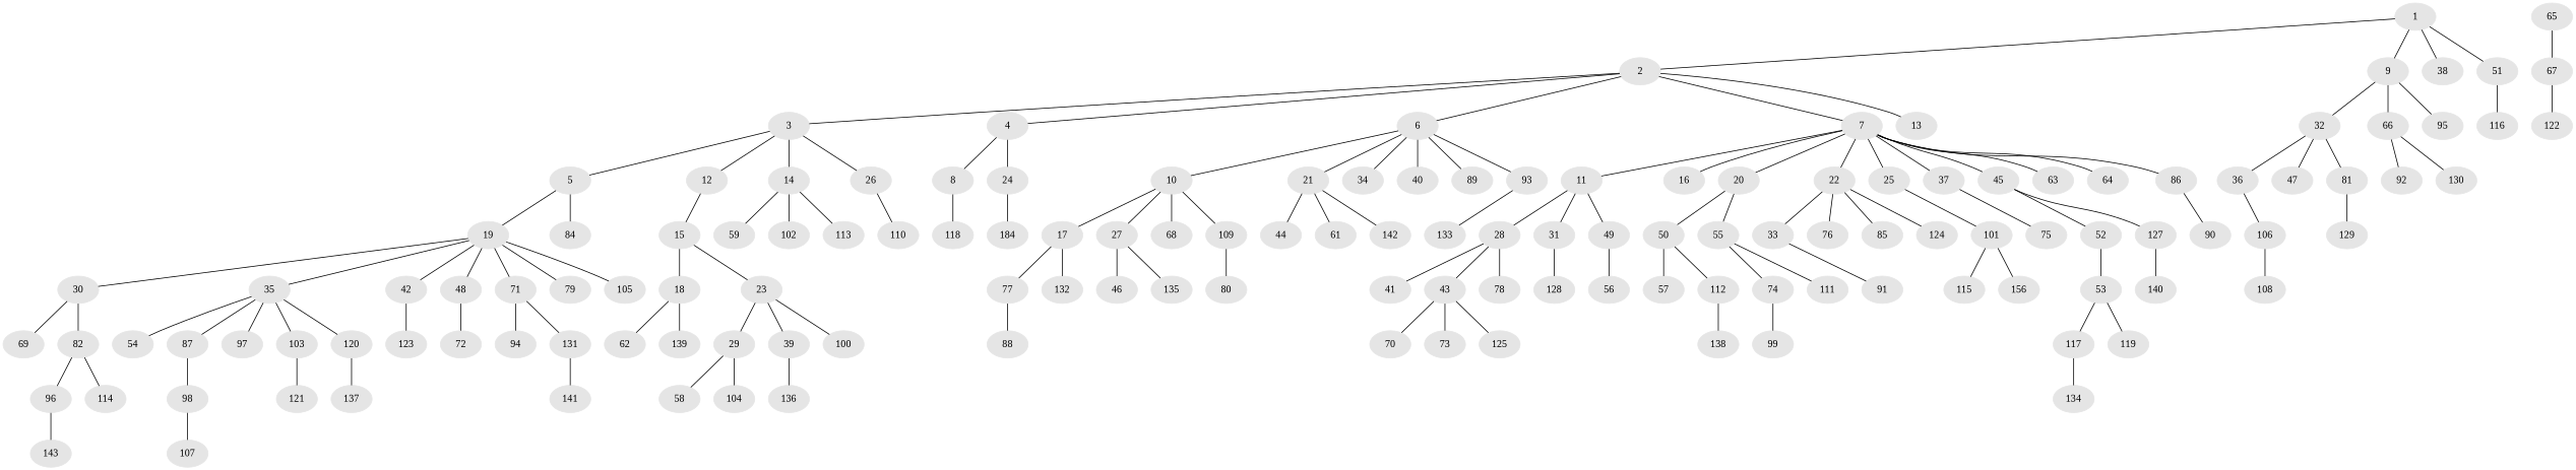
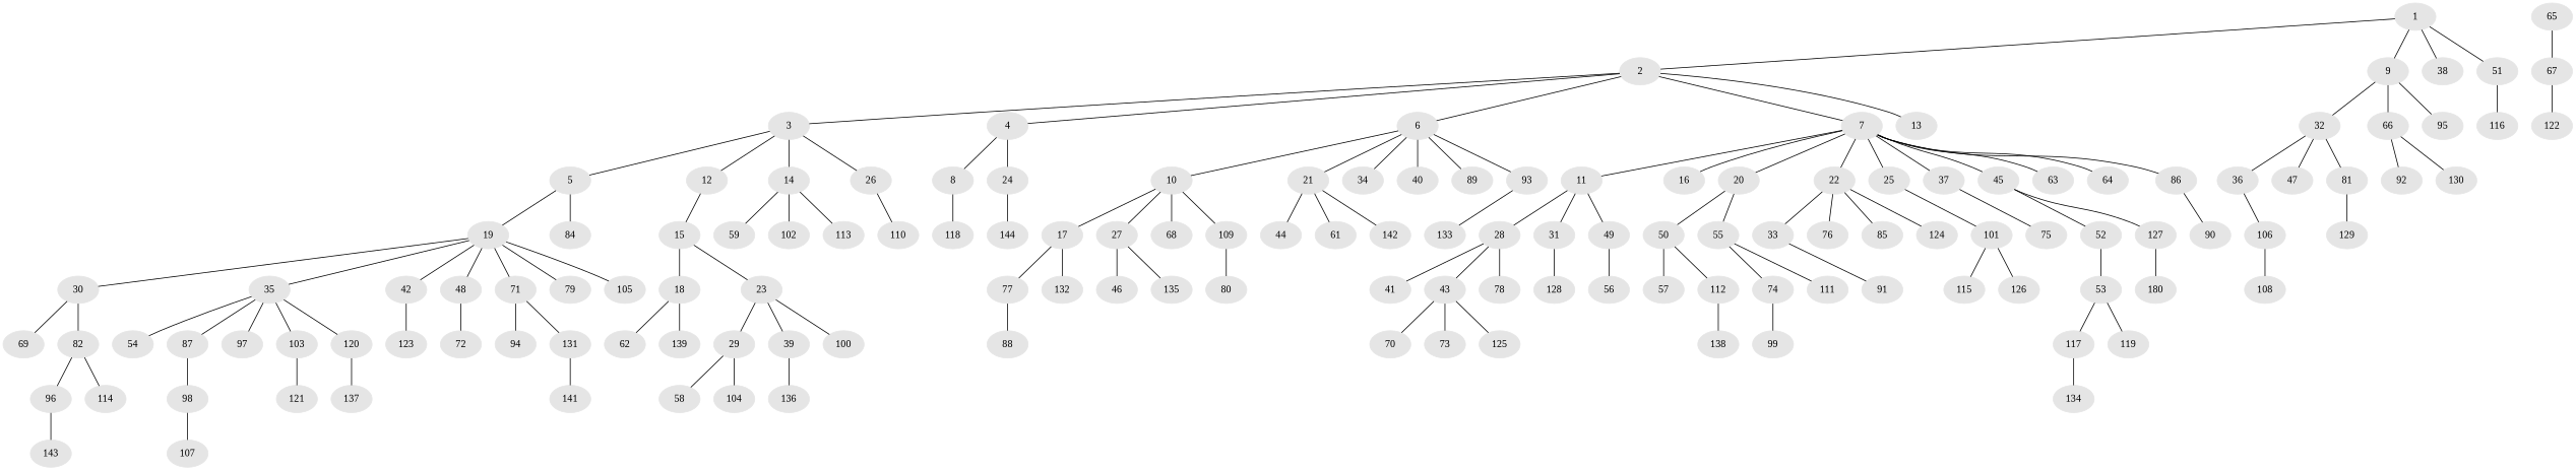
  graph {
    fontname="Liberation Serif"
    node [color=gray90 fontname="Liberation Serif" style=filled]
    edge [fontname="Liberation Serif"]
    1
    2
    9
    38
    51
    3
    4
    6
    7
    13
    32
    66
    95
    116
    5
    12
    14
    26
    8
    24
    10
    21
    34
    40
    89
    93
    11
    16
    20
    22
    25
    37
    45
    63
    64
    86
    19
    84
    15
    59
    102
    113
    110
    118
-   144 [label=184]
+   144
    30
    35
    42
    48
    71
    79
    105
    17
    27
    68
    109
    44
    61
    142
    133
    28
    31
    49
    50
    55
    33
    76
    85
    124
    101
    75
    52
    127
    90
    36
    47
    81
    92
    130
    77
    132
    46
    135
    80
    41
    43
    78
    128
    56
    18
    23
    62
    139
    29
    39
    100
    88
    69
    82
    54
    87
    97
    103
    120
    123
    72
    94
    131
    57
    112
    74
    111
    91
    58
    104
    136
    115
-   126 [label=156]
+   126
    70
    73
    125
    96
    114
    106
    129
    98
    121
    137
    108
    53
-   140
+   140 [label=180]
    138
    117
    119
    134
    99
    65
    67
    122
    141
    143
    107
    1 -- 2
    1 -- 9
    1 -- 38
    1 -- 51
    2 -- 3
    2 -- 4
    2 -- 6
    2 -- 7
    2 -- 13
    9 -- 32
    9 -- 66
    9 -- 95
    51 -- 116
    3 -- 5
    3 -- 12
    3 -- 14
    3 -- 26
    4 -- 8
    4 -- 24
    6 -- 10
    6 -- 21
    6 -- 34
    6 -- 40
    6 -- 89
    6 -- 93
    7 -- 11
    7 -- 16
    7 -- 20
    7 -- 22
    7 -- 25
    7 -- 37
    7 -- 45
    7 -- 63
    7 -- 64
    7 -- 86
    32 -- 36
    32 -- 47
    32 -- 81
    66 -- 92
    66 -- 130
    5 -- 19
    5 -- 84
    12 -- 15
    14 -- 59
    14 -- 102
    14 -- 113
    26 -- 110
    8 -- 118
    24 -- 144
    10 -- 17
    10 -- 27
    10 -- 68
    10 -- 109
    21 -- 44
    21 -- 61
    21 -- 142
    93 -- 133
    11 -- 28
    11 -- 31
    11 -- 49
    20 -- 50
    20 -- 55
    22 -- 33
    22 -- 76
    22 -- 85
    22 -- 124
    25 -- 101
    37 -- 75
    45 -- 52
    45 -- 127
    86 -- 90
    19 -- 30
    19 -- 35
    19 -- 42
    19 -- 48
    19 -- 71
    19 -- 79
    19 -- 105
    15 -- 18
    15 -- 23
    30 -- 69
    30 -- 82
    35 -- 54
    35 -- 87
    35 -- 97
    35 -- 103
    35 -- 120
    42 -- 123
    48 -- 72
    71 -- 94
    71 -- 131
    17 -- 77
    17 -- 132
    27 -- 46
    27 -- 135
    109 -- 80
    28 -- 41
    28 -- 43
    28 -- 78
    31 -- 128
    49 -- 56
    50 -- 57
    50 -- 112
    55 -- 74
    55 -- 111
    33 -- 91
    101 -- 115
    101 -- 126
    52 -- 53
    127 -- 140
    36 -- 106
    81 -- 129
    77 -- 88
    43 -- 70
    43 -- 73
    43 -- 125
    18 -- 62
    18 -- 139
    23 -- 29
    23 -- 39
    23 -- 100
    29 -- 58
    29 -- 104
    39 -- 136
    82 -- 96
    82 -- 114
    87 -- 98
    103 -- 121
    120 -- 137
    131 -- 141
    112 -- 138
    74 -- 99
    96 -- 143
    106 -- 108
    98 -- 107
    53 -- 117
    53 -- 119
    117 -- 134
    65 -- 67
    67 -- 122
  }
